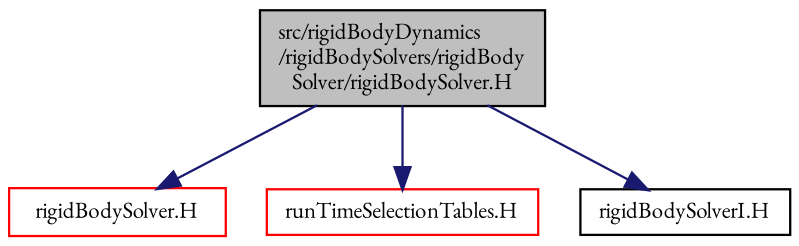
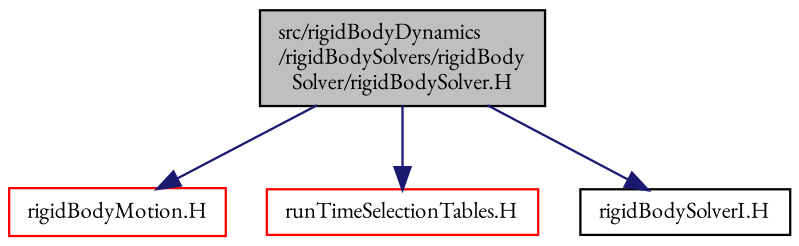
  digraph {
    fontname="EB Garamond"
    node [color=black fontname="EB Garamond" fontsize=10 shape=record]
    edge [color=midnightblue fontname="EB Garamond" fontsize=10 labelfontname=Helvetica labelfontsize=10 style=solid]
    n1 [fillcolor=grey75 fontcolor=black height=0.2 label="src/rigidBodyDynamics\l/rigidBodySolvers/rigidBody\lSolver/rigidBodySolver.H" style=filled width=0.4]
-   n2 [color=red height=0.2 label="rigidBodySolver.H" width=0.4]
+   n2 [color=red height=0.2 label="rigidBodyMotion.H" width=0.4]
    n3 [color=red height=0.2 label="runTimeSelectionTables.H" width=0.4]
    n4 [height=0.2 label="rigidBodySolverI.H" width=0.4]
    n1 -> n2
    n1 -> n3
    n1 -> n4
  }
